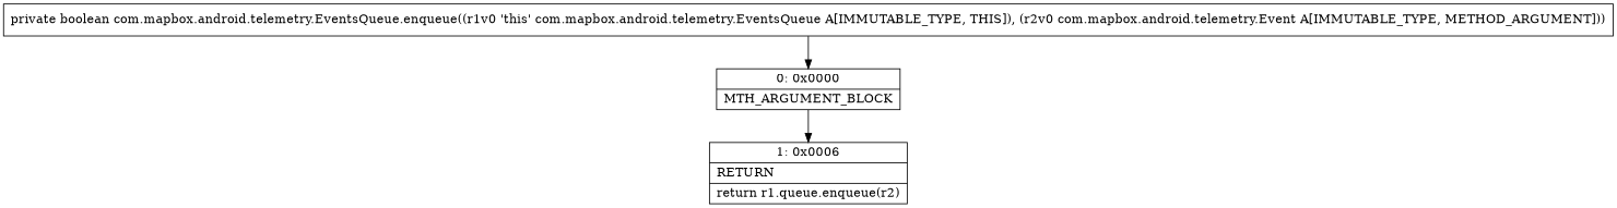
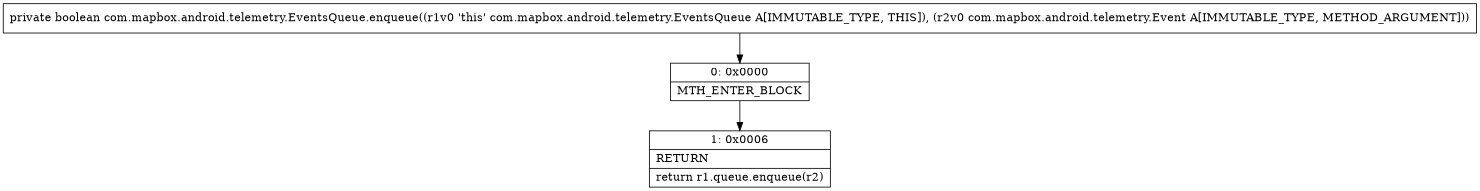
  digraph {
    node [shape=record]
-   n1 [label="{0\:\ 0x0000|MTH_ARGUMENT_BLOCK\l}"]
+   n1 [label="{0\:\ 0x0000|MTH_ENTER_BLOCK\l}"]
    n2 [label="{1\:\ 0x0006|RETURN\l|return r1.queue.enqueue(r2)\l}"]
    n3 [label="{private boolean com.mapbox.android.telemetry.EventsQueue.enqueue((r1v0 'this' com.mapbox.android.telemetry.EventsQueue A[IMMUTABLE_TYPE, THIS]), (r2v0 com.mapbox.android.telemetry.Event A[IMMUTABLE_TYPE, METHOD_ARGUMENT])) }"]
    n1 -> n2
    n3 -> n1
  }
